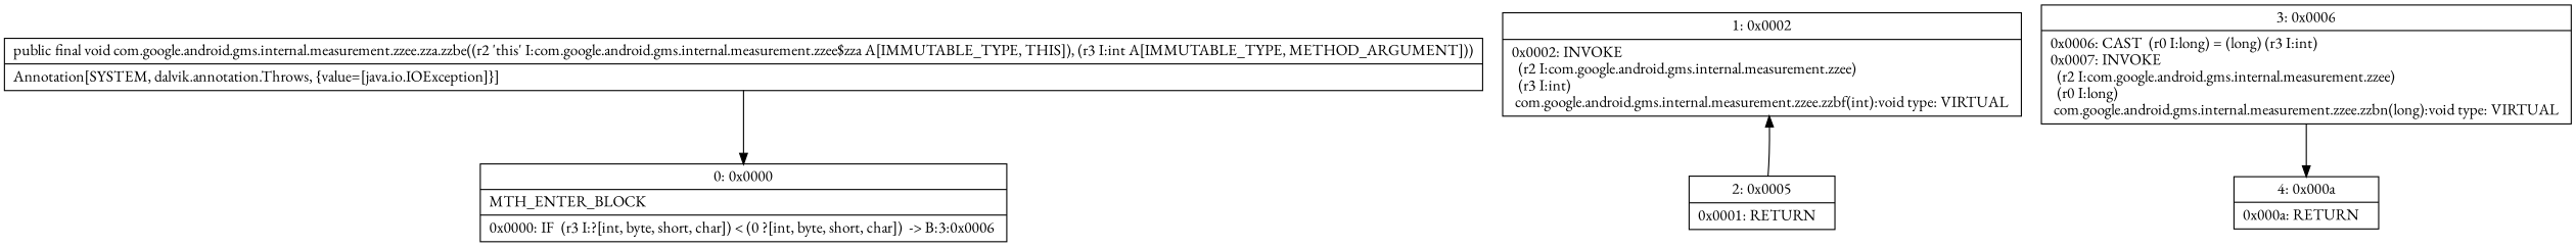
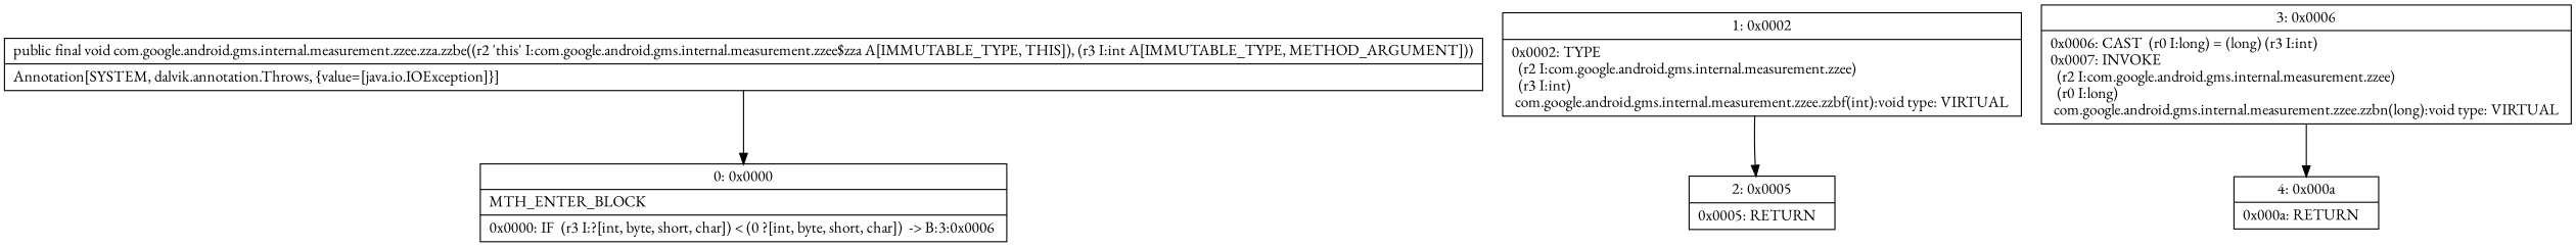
  digraph {
    fontname="EB Garamond"
    node [fontname="EB Garamond" shape=record]
    edge [fontname="EB Garamond"]
    n1 [label="{0\:\ 0x0000|MTH_ENTER_BLOCK\l|0x0000: IF  (r3 I:?[int, byte, short, char]) \< (0 ?[int, byte, short, char])  \-\> B:3:0x0006 \l}"]
-   n2 [label="{1\:\ 0x0002|0x0002: INVOKE  \l  (r2 I:com.google.android.gms.internal.measurement.zzee)\l  (r3 I:int)\l com.google.android.gms.internal.measurement.zzee.zzbf(int):void type: VIRTUAL \l}"]
-   n3 [label="{2\:\ 0x0005|0x0001: RETURN   \l}"]
+   n2 [label="{1\:\ 0x0002|0x0002: TYPE  \l  (r2 I:com.google.android.gms.internal.measurement.zzee)\l  (r3 I:int)\l com.google.android.gms.internal.measurement.zzee.zzbf(int):void type: VIRTUAL \l}"]
+   n3 [label="{2\:\ 0x0005|0x0005: RETURN   \l}"]
    n4 [label="{3\:\ 0x0006|0x0006: CAST  (r0 I:long) = (long) (r3 I:int) \l0x0007: INVOKE  \l  (r2 I:com.google.android.gms.internal.measurement.zzee)\l  (r0 I:long)\l com.google.android.gms.internal.measurement.zzee.zzbn(long):void type: VIRTUAL \l}"]
    n5 [label="{4\:\ 0x000a|0x000a: RETURN   \l}"]
    n6 [label="{public final void com.google.android.gms.internal.measurement.zzee.zza.zzbe((r2 'this' I:com.google.android.gms.internal.measurement.zzee$zza A[IMMUTABLE_TYPE, THIS]), (r3 I:int A[IMMUTABLE_TYPE, METHOD_ARGUMENT]))  | Annotation[SYSTEM, dalvik.annotation.Throws, \{value=[java.io.IOException]\}]\l}"]
-   n3 -> n2
+   n2 -> n3
    n4 -> n5
    n6 -> n1
  }
